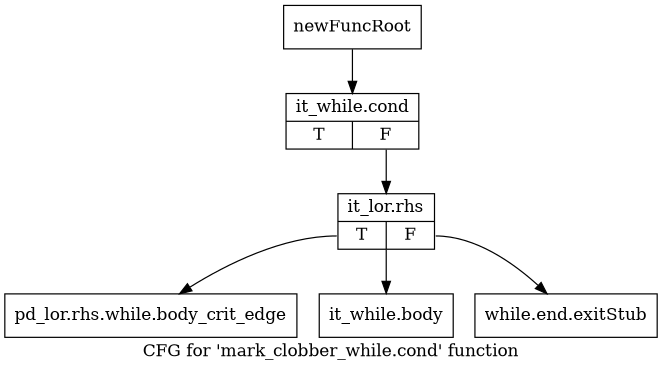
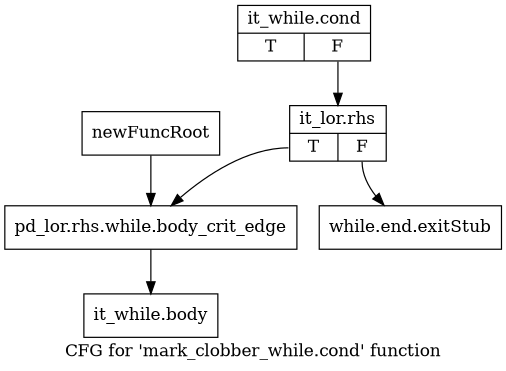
  digraph {
    label="CFG for 'mark_clobber_while.cond' function"
    node [shape=record]
    n1 [label="{newFuncRoot}"]
    n2 [label="{it_while.cond|{<s0>T|<s1>F}}"]
    n3 [label="{it_lor.rhs|{<s0>T|<s1>F}}"]
    n4 [label="{while.end.exitStub}"]
    n5 [label="{pd_lor.rhs.while.body_crit_edge}"]
    n6 [label="{it_while.body}"]
-   n1 -> n2
+   n1 -> n5
    n2 -> n3 [tailport=s1]
    n3 -> n4 [tailport=s1]
    n3 -> n5 [tailport=s0]
-   n3 -> n6
+   n5 -> n6
  }
